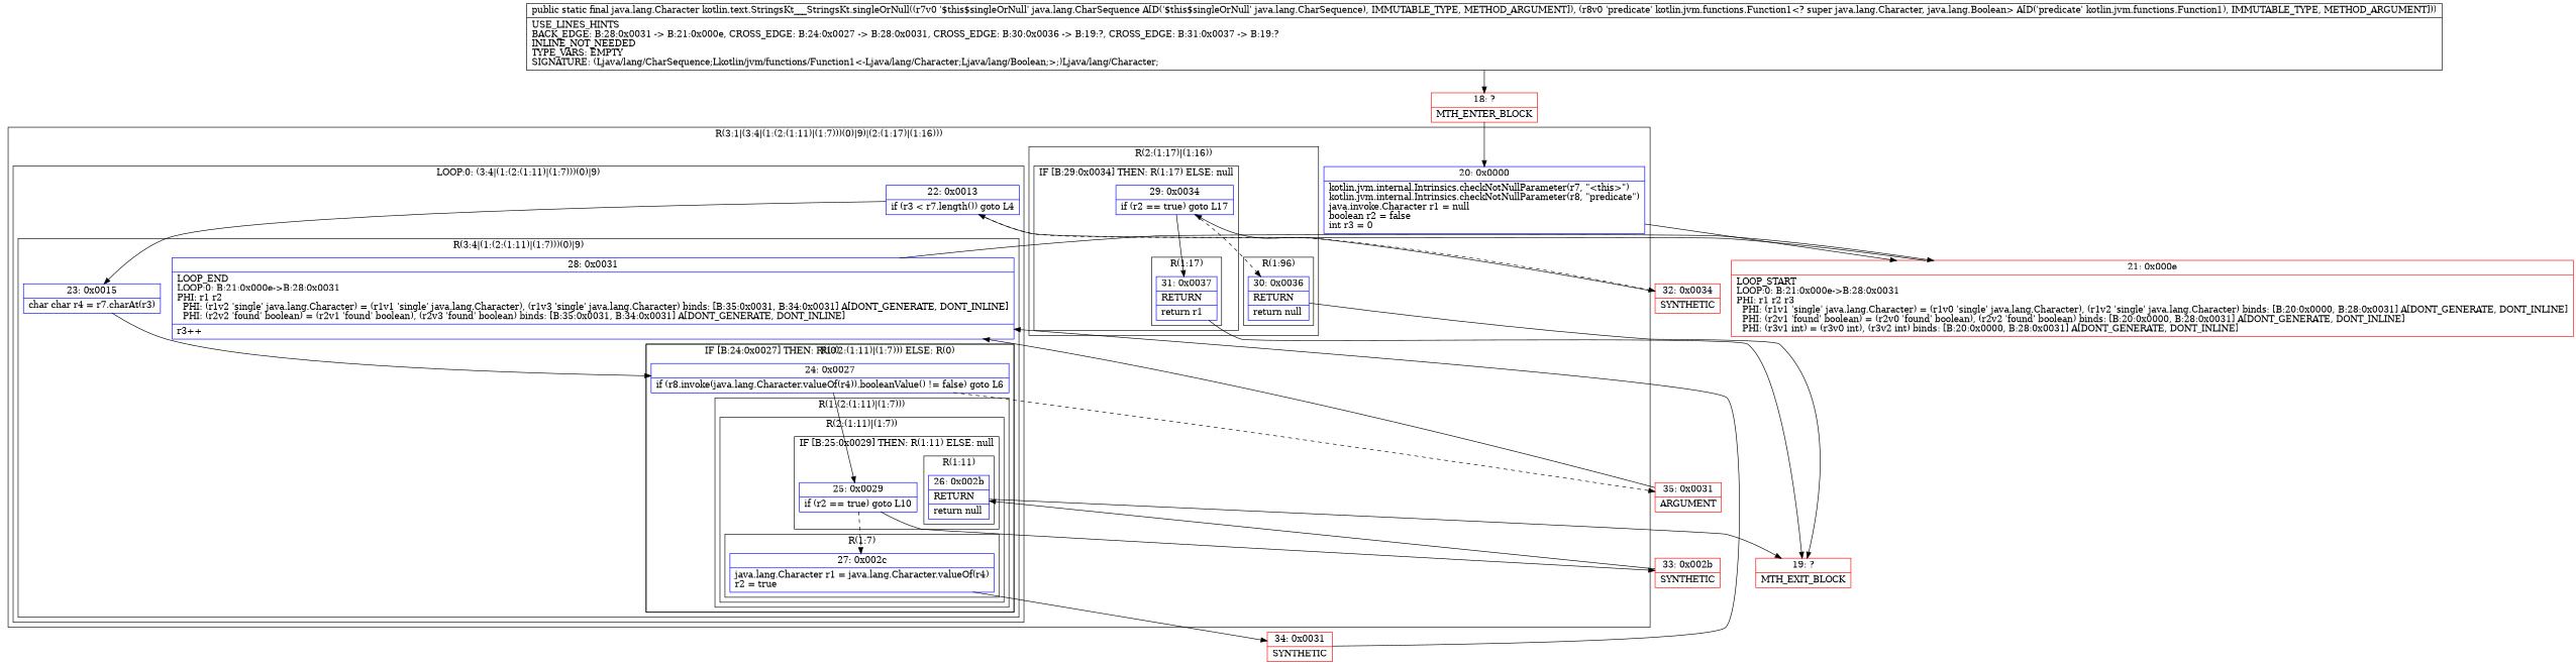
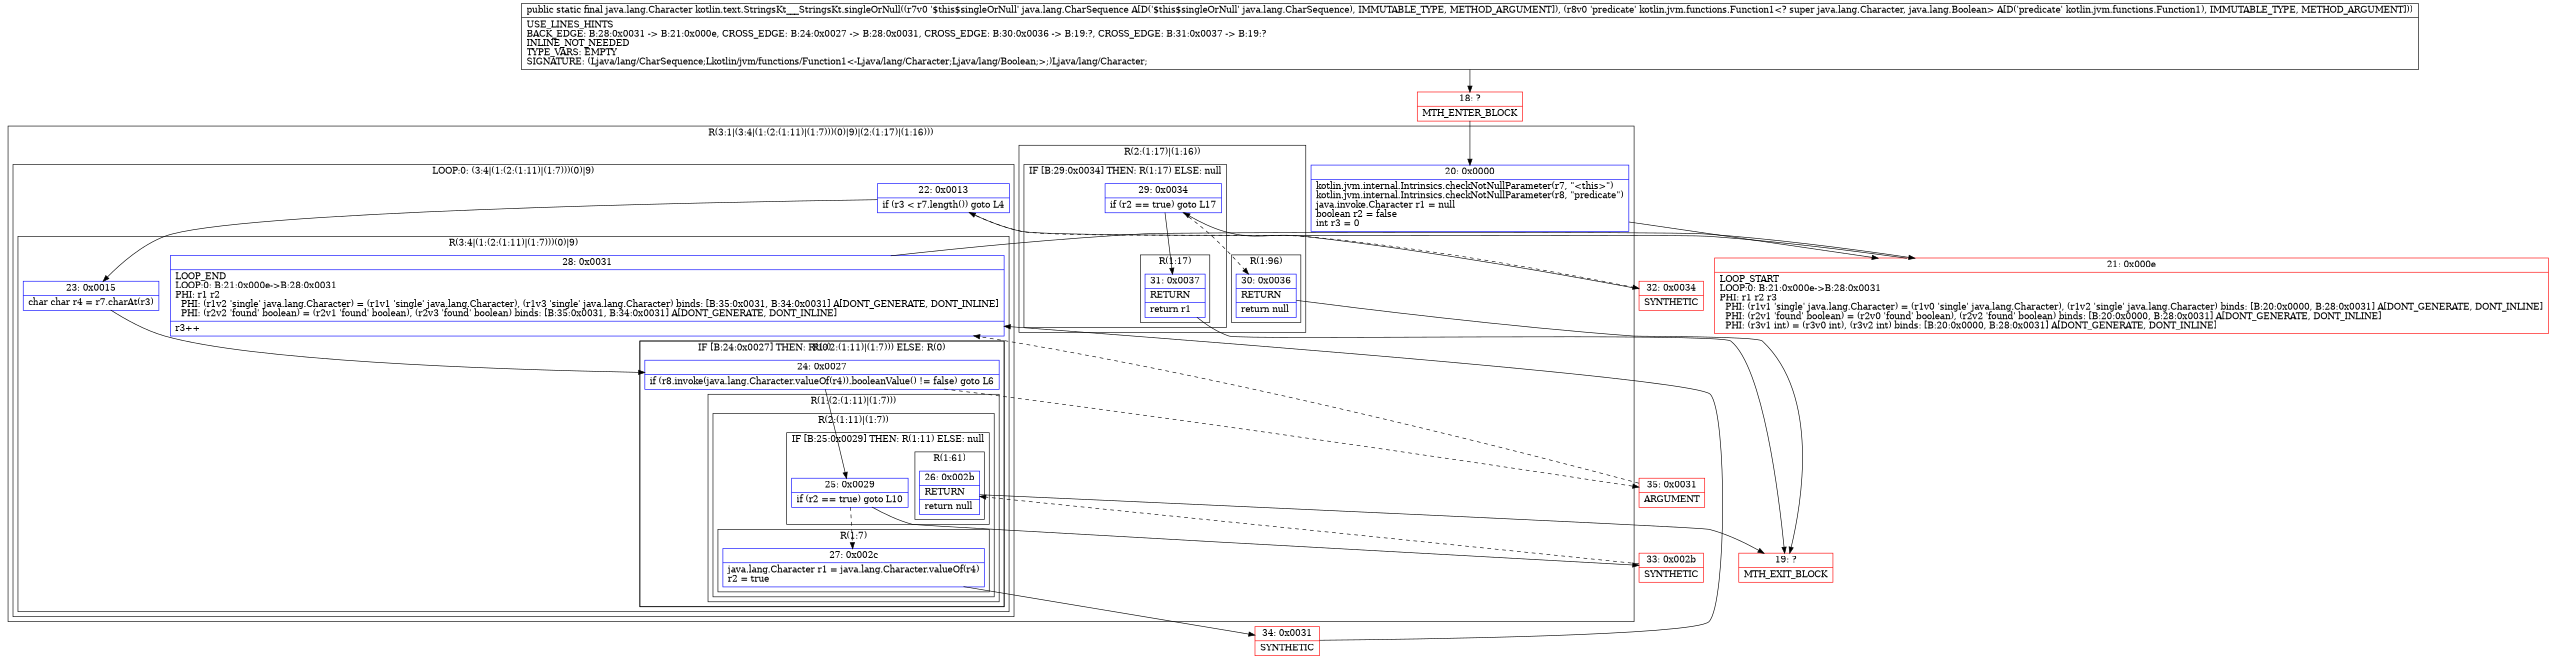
  digraph {
    node [color=blue shape=record]
    n1 [label="{26\:\ 0x002b|RETURN\l|return null\l}"]
    n2 [label="{25\:\ 0x0029|if (r2 == true) goto L10\l}"]
    n3 [label="{27\:\ 0x002c|java.lang.Character r1 = java.lang.Character.valueOf(r4)\lr2 = true\l}"]
    n4 [label="{24\:\ 0x0027|if (r8.invoke(java.lang.Character.valueOf(r4)).booleanValue() != false) goto L6\l}"]
    n5 [label="{23\:\ 0x0015|char char r4 = r7.charAt(r3)\l}"]
    n6 [label="{28\:\ 0x0031|LOOP_END\lLOOP:0: B:21:0x000e\-\>B:28:0x0031\lPHI: r1 r2 \l  PHI: (r1v2 'single' java.lang.Character) = (r1v1 'single' java.lang.Character), (r1v3 'single' java.lang.Character) binds: [B:35:0x0031, B:34:0x0031] A[DONT_GENERATE, DONT_INLINE]\l  PHI: (r2v2 'found' boolean) = (r2v1 'found' boolean), (r2v3 'found' boolean) binds: [B:35:0x0031, B:34:0x0031] A[DONT_GENERATE, DONT_INLINE]\l|r3++\l}"]
    n7 [label="{22\:\ 0x0013|if (r3 \< r7.length()) goto L4\l}"]
    n8 [label="{31\:\ 0x0037|RETURN\l|return r1\l}"]
    n9 [label="{29\:\ 0x0034|if (r2 == true) goto L17\l}"]
    n10 [label="{30\:\ 0x0036|RETURN\l|return null\l}"]
    n11 [label="{20\:\ 0x0000|kotlin.jvm.internal.Intrinsics.checkNotNullParameter(r7, \"\<this\>\")\lkotlin.jvm.internal.Intrinsics.checkNotNullParameter(r8, \"predicate\")\ljava.invoke.Character r1 = null\lboolean r2 = false\lint r3 = 0\l}"]
    n12 [color=red label="{19\:\ ?|MTH_EXIT_BLOCK\l}"]
    n13 [color=red label="{33\:\ 0x002b|SYNTHETIC\l}"]
    n14 [color=red label="{34\:\ 0x0031|SYNTHETIC\l}"]
    n15 [color=red label="{35\:\ 0x0031|ARGUMENT\l}"]
    n16 [color=red label="{21\:\ 0x000e|LOOP_START\lLOOP:0: B:21:0x000e\-\>B:28:0x0031\lPHI: r1 r2 r3 \l  PHI: (r1v1 'single' java.lang.Character) = (r1v0 'single' java.lang.Character), (r1v2 'single' java.lang.Character) binds: [B:20:0x0000, B:28:0x0031] A[DONT_GENERATE, DONT_INLINE]\l  PHI: (r2v1 'found' boolean) = (r2v0 'found' boolean), (r2v2 'found' boolean) binds: [B:20:0x0000, B:28:0x0031] A[DONT_GENERATE, DONT_INLINE]\l  PHI: (r3v1 int) = (r3v0 int), (r3v2 int) binds: [B:20:0x0000, B:28:0x0031] A[DONT_GENERATE, DONT_INLINE]\l}"]
    n17 [color=red label="{32\:\ 0x0034|SYNTHETIC\l}"]
    n18 [color=red label="{18\:\ ?|MTH_ENTER_BLOCK\l}"]
    n19 [label="{public static final java.lang.Character kotlin.text.StringsKt___StringsKt.singleOrNull((r7v0 '$this$singleOrNull' java.lang.CharSequence A[D('$this$singleOrNull' java.lang.CharSequence), IMMUTABLE_TYPE, METHOD_ARGUMENT]), (r8v0 'predicate' kotlin.jvm.functions.Function1\<? super java.lang.Character, java.lang.Boolean\> A[D('predicate' kotlin.jvm.functions.Function1), IMMUTABLE_TYPE, METHOD_ARGUMENT]))  | USE_LINES_HINTS\lBACK_EDGE: B:28:0x0031 \-\> B:21:0x000e, CROSS_EDGE: B:24:0x0027 \-\> B:28:0x0031, CROSS_EDGE: B:30:0x0036 \-\> B:19:?, CROSS_EDGE: B:31:0x0037 \-\> B:19:?\lINLINE_NOT_NEEDED\lTYPE_VARS: EMPTY\lSIGNATURE: (Ljava\/lang\/CharSequence;Lkotlin\/jvm\/functions\/Function1\<\-Ljava\/lang\/Character;Ljava\/lang\/Boolean;\>;)Ljava\/lang\/Character;\l}" color=""]
    subgraph cluster_1 {
      label="R(3:1|(3:4|(1:(2:(1:11)|(1:7)))(0)|9)|(2:(1:17)|(1:16)))"
      n11
      subgraph cluster_2 {
        label="LOOP:0: (3:4|(1:(2:(1:11)|(1:7)))(0)|9)"
        n7
        subgraph cluster_3 {
          label="R(3:4|(1:(2:(1:11)|(1:7)))(0)|9)"
          n5
          n6
          subgraph cluster_4 {
            label="IF [B:24:0x0027] THEN: R(1:(2:(1:11)|(1:7))) ELSE: R(0)"
            n4
            subgraph cluster_5 {
              label="R(1:(2:(1:11)|(1:7)))"
              subgraph cluster_6 {
                label="R(2:(1:11)|(1:7))"
                subgraph cluster_7 {
                  label="IF [B:25:0x0029] THEN: R(1:11) ELSE: null"
                  n2
                  subgraph cluster_8 {
-                   label="R(1:11)"
+                   label="R(1:61)"
                    n1
                  }
                }
                subgraph cluster_9 {
                  label="R(1:7)"
                  n3
                }
              }
            }
            subgraph cluster_10 {
              label="R(0)"
            }
          }
        }
      }
      subgraph cluster_11 {
        label="R(2:(1:17)|(1:16))"
        subgraph cluster_12 {
          label="IF [B:29:0x0034] THEN: R(1:17) ELSE: null"
          n9
          subgraph cluster_13 {
            label="R(1:17)"
            n8
          }
        }
        subgraph cluster_14 {
          label="R(1:96)"
          n10
        }
      }
    }
    n1 -> n12
    n2 -> n3 [style=dashed]
    n2 -> n13
    n3 -> n14
    n4 -> n2
    n4 -> n15 [style=dashed]
    n5 -> n4
    n6 -> n16
    n7 -> n5
    n7 -> n17 [style=dashed]
    n8 -> n12
    n9 -> n8
    n9 -> n10 [style=dashed]
    n10 -> n12
    n11 -> n16
-   n13 -> n1
+   n13 -> n1 [style=dashed]
    n14 -> n6
-   n15 -> n6
+   n15 -> n6 [style=dashed]
    n16 -> n7
    n17 -> n9
    n18 -> n11
    n19 -> n18
  }
